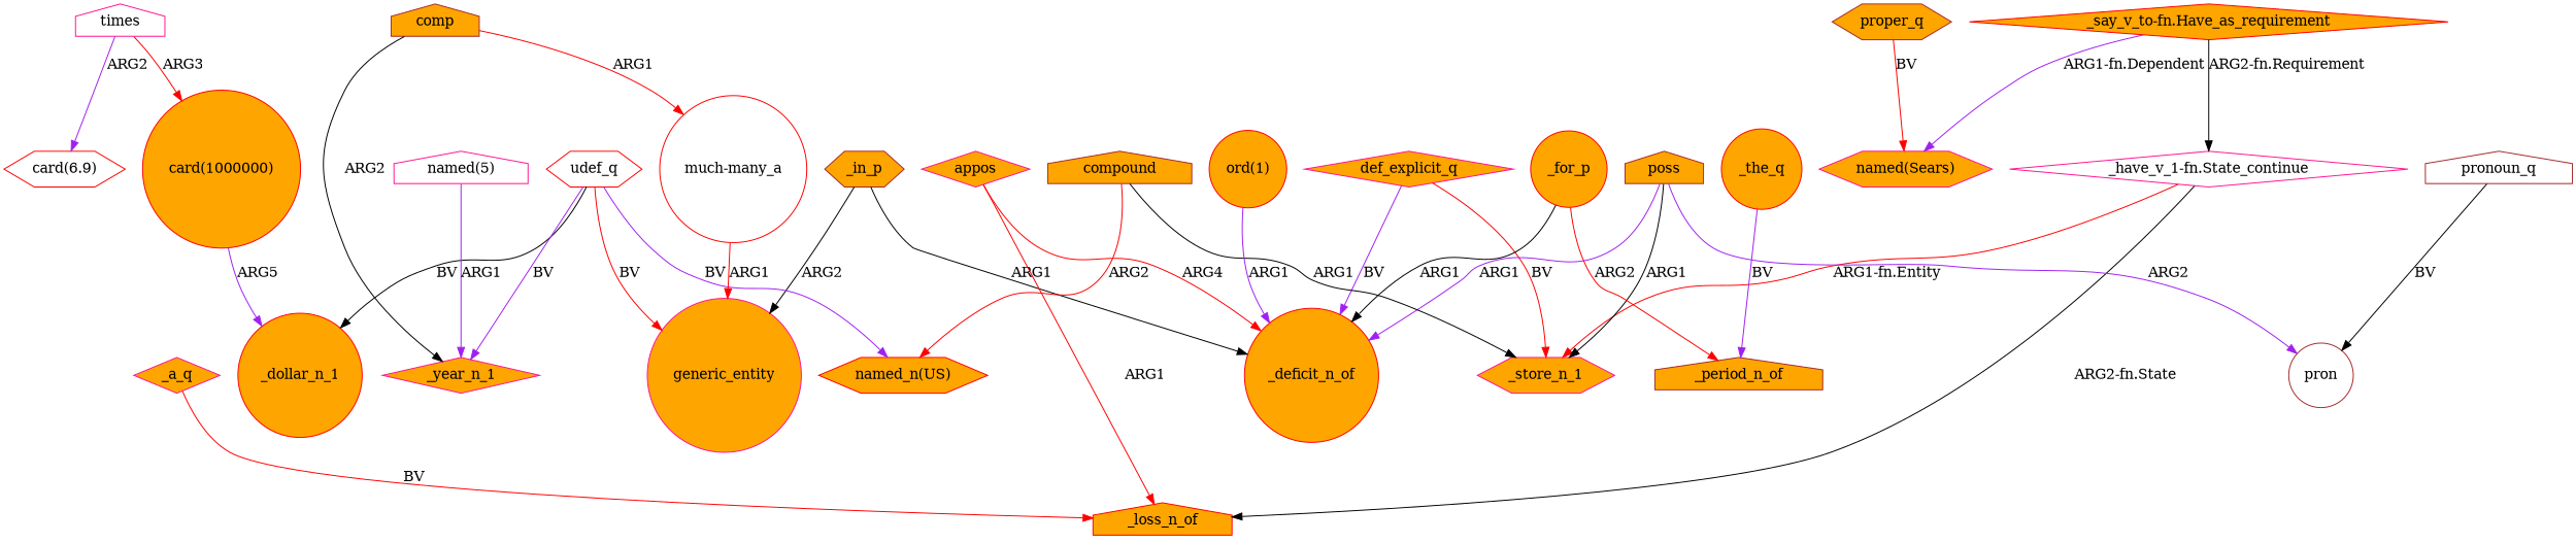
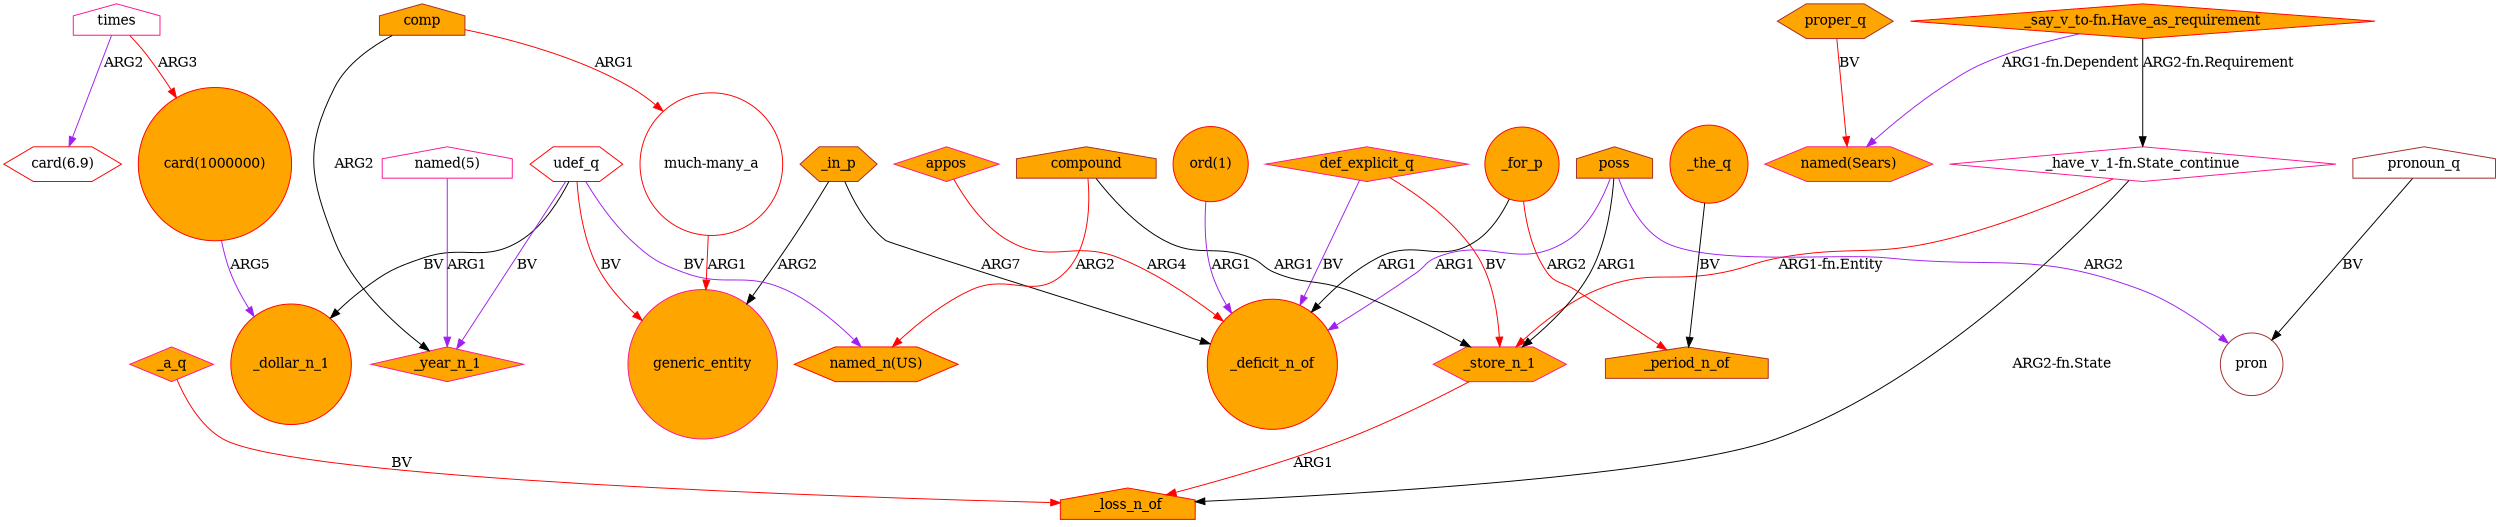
  digraph {
    node [color=red fillcolor=orange shape=circle style=filled]
    edge [color=red]
    _a_q [color=deeppink shape=diamond]
    _loss_n_of [shape=house]
    def_explicit_q [color=deeppink shape=diamond]
    _deficit_n_of
    _store_n_1 [color=deeppink shape=hexagon]
    "_say_v_to-fn.Have_as_requirement" [shape=diamond]
    "_have_v_1-fn.State_continue" [color=deeppink fillcolor=white shape=diamond]
    "named(Sears)" [color=deeppink shape=hexagon]
    _in_p [color=brown shape=hexagon]
    generic_entity [color=deeppink]
    appos [color=deeppink shape=diamond]
    times [color=deeppink fillcolor=white shape=house]
    "card(1000000)"
    "card(6.9)" [fillcolor=white shape=hexagon]
    _dollar_n_1
    poss [color=brown shape=house]
    pron [color=brown fillcolor=white]
    udef_q [fillcolor=white shape=hexagon]
    _year_n_1 [color=deeppink shape=diamond]
    "named_n(US)" [shape=hexagon]
    pronoun_q [color=brown fillcolor=white shape=house]
    proper_q [color=brown shape=hexagon]
    comp [color=brown shape=house]
    "much-many_a" [fillcolor=white]
    compound [color=brown shape=house]
    _for_p
    _period_n_of [color=brown shape=house]
    n28 [color=deeppink fillcolor=white label="named(5)" shape=house]
    "ord(1)"
    _the_q
    _a_q -> _loss_n_of [label=BV]
    def_explicit_q -> _deficit_n_of [color=purple label=BV]
    def_explicit_q -> _store_n_1 [label=BV]
    "_say_v_to-fn.Have_as_requirement" -> "_have_v_1-fn.State_continue" [color=black label="ARG2-fn.Requirement"]
    "_say_v_to-fn.Have_as_requirement" -> "named(Sears)" [color=purple label="ARG1-fn.Dependent"]
    "_have_v_1-fn.State_continue" -> _loss_n_of [color=black label="ARG2-fn.State"]
    "_have_v_1-fn.State_continue" -> _store_n_1 [label="ARG1-fn.Entity"]
-   _in_p -> _deficit_n_of [color=black label=ARG1]
+   _in_p -> _deficit_n_of [color=black label=ARG7]
    _in_p -> generic_entity [color=black label=ARG2]
-   appos -> _loss_n_of [label=ARG1]
+   _store_n_1 -> _loss_n_of [label=ARG1]
    appos -> _deficit_n_of [label=ARG4]
    times -> "card(1000000)" [label=ARG3]
    times -> "card(6.9)" [color=purple label=ARG2]
    "card(1000000)" -> _dollar_n_1 [color=purple label=ARG5]
    poss -> _deficit_n_of [color=purple label=ARG1]
    poss -> _store_n_1 [color=black label=ARG1]
    poss -> pron [color=purple label=ARG2]
    udef_q -> generic_entity [label=BV]
    udef_q -> _dollar_n_1 [color=black label=BV]
    udef_q -> _year_n_1 [color=purple label=BV]
    udef_q -> "named_n(US)" [color=purple label=BV]
    pronoun_q -> pron [color=black label=BV]
    proper_q -> "named(Sears)" [label=BV]
    comp -> _year_n_1 [color=black label=ARG2]
    comp -> "much-many_a" [label=ARG1]
    "much-many_a" -> generic_entity [label=ARG1]
    compound -> _store_n_1 [color=black label=ARG1]
    compound -> "named_n(US)" [label=ARG2]
    _for_p -> _deficit_n_of [color=black label=ARG1]
    _for_p -> _period_n_of [label=ARG2]
    n28 -> _year_n_1 [color=purple label=ARG1]
    "ord(1)" -> _deficit_n_of [color=purple label=ARG1]
-   _the_q -> _period_n_of [color=purple label=BV]
+   _the_q -> _period_n_of [color=black label=BV]
  }
